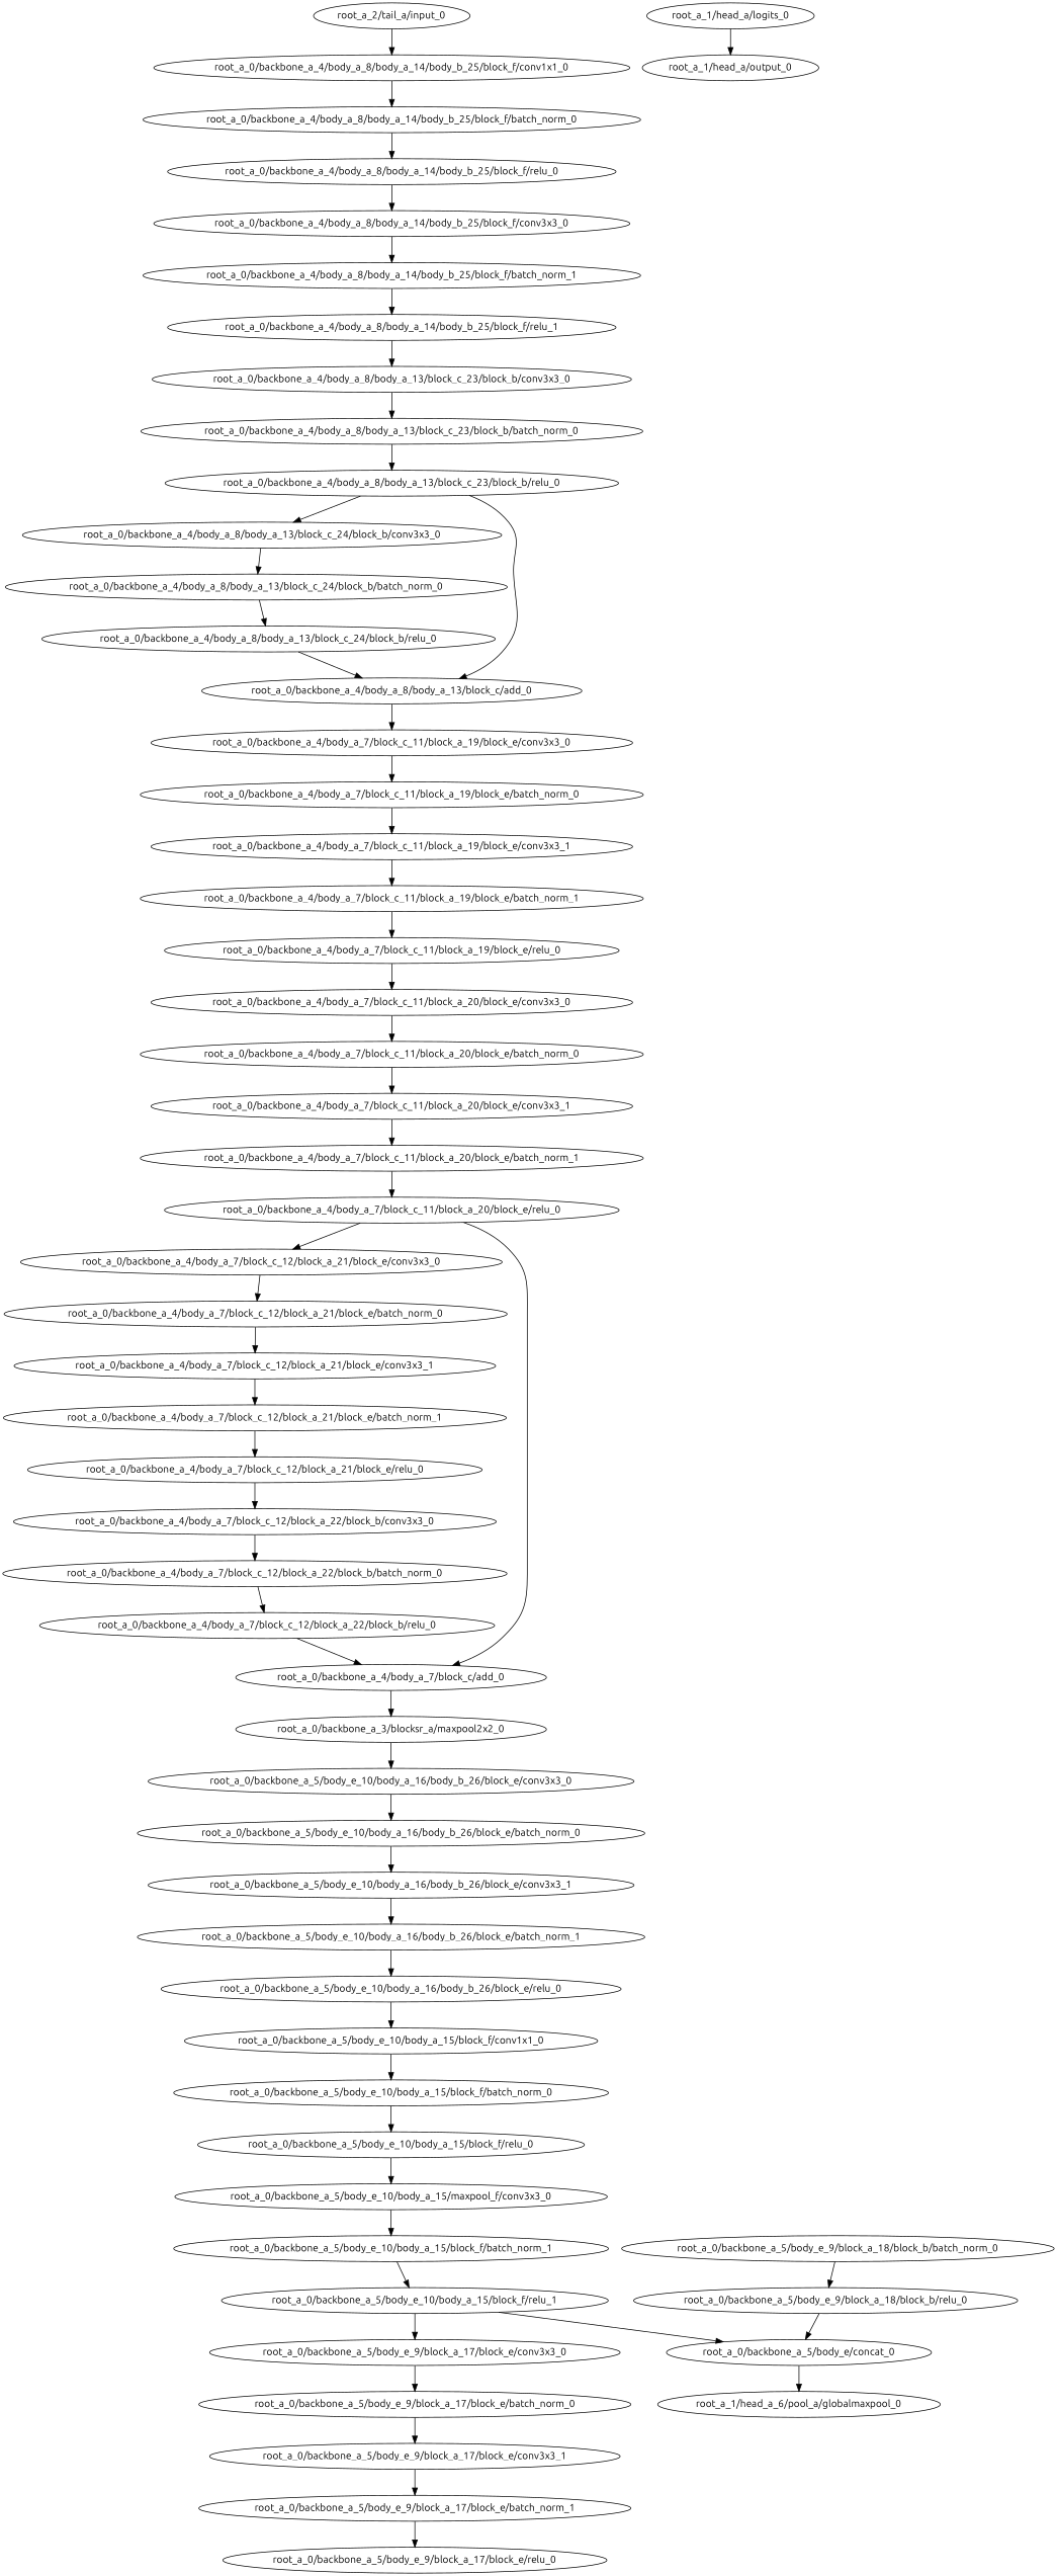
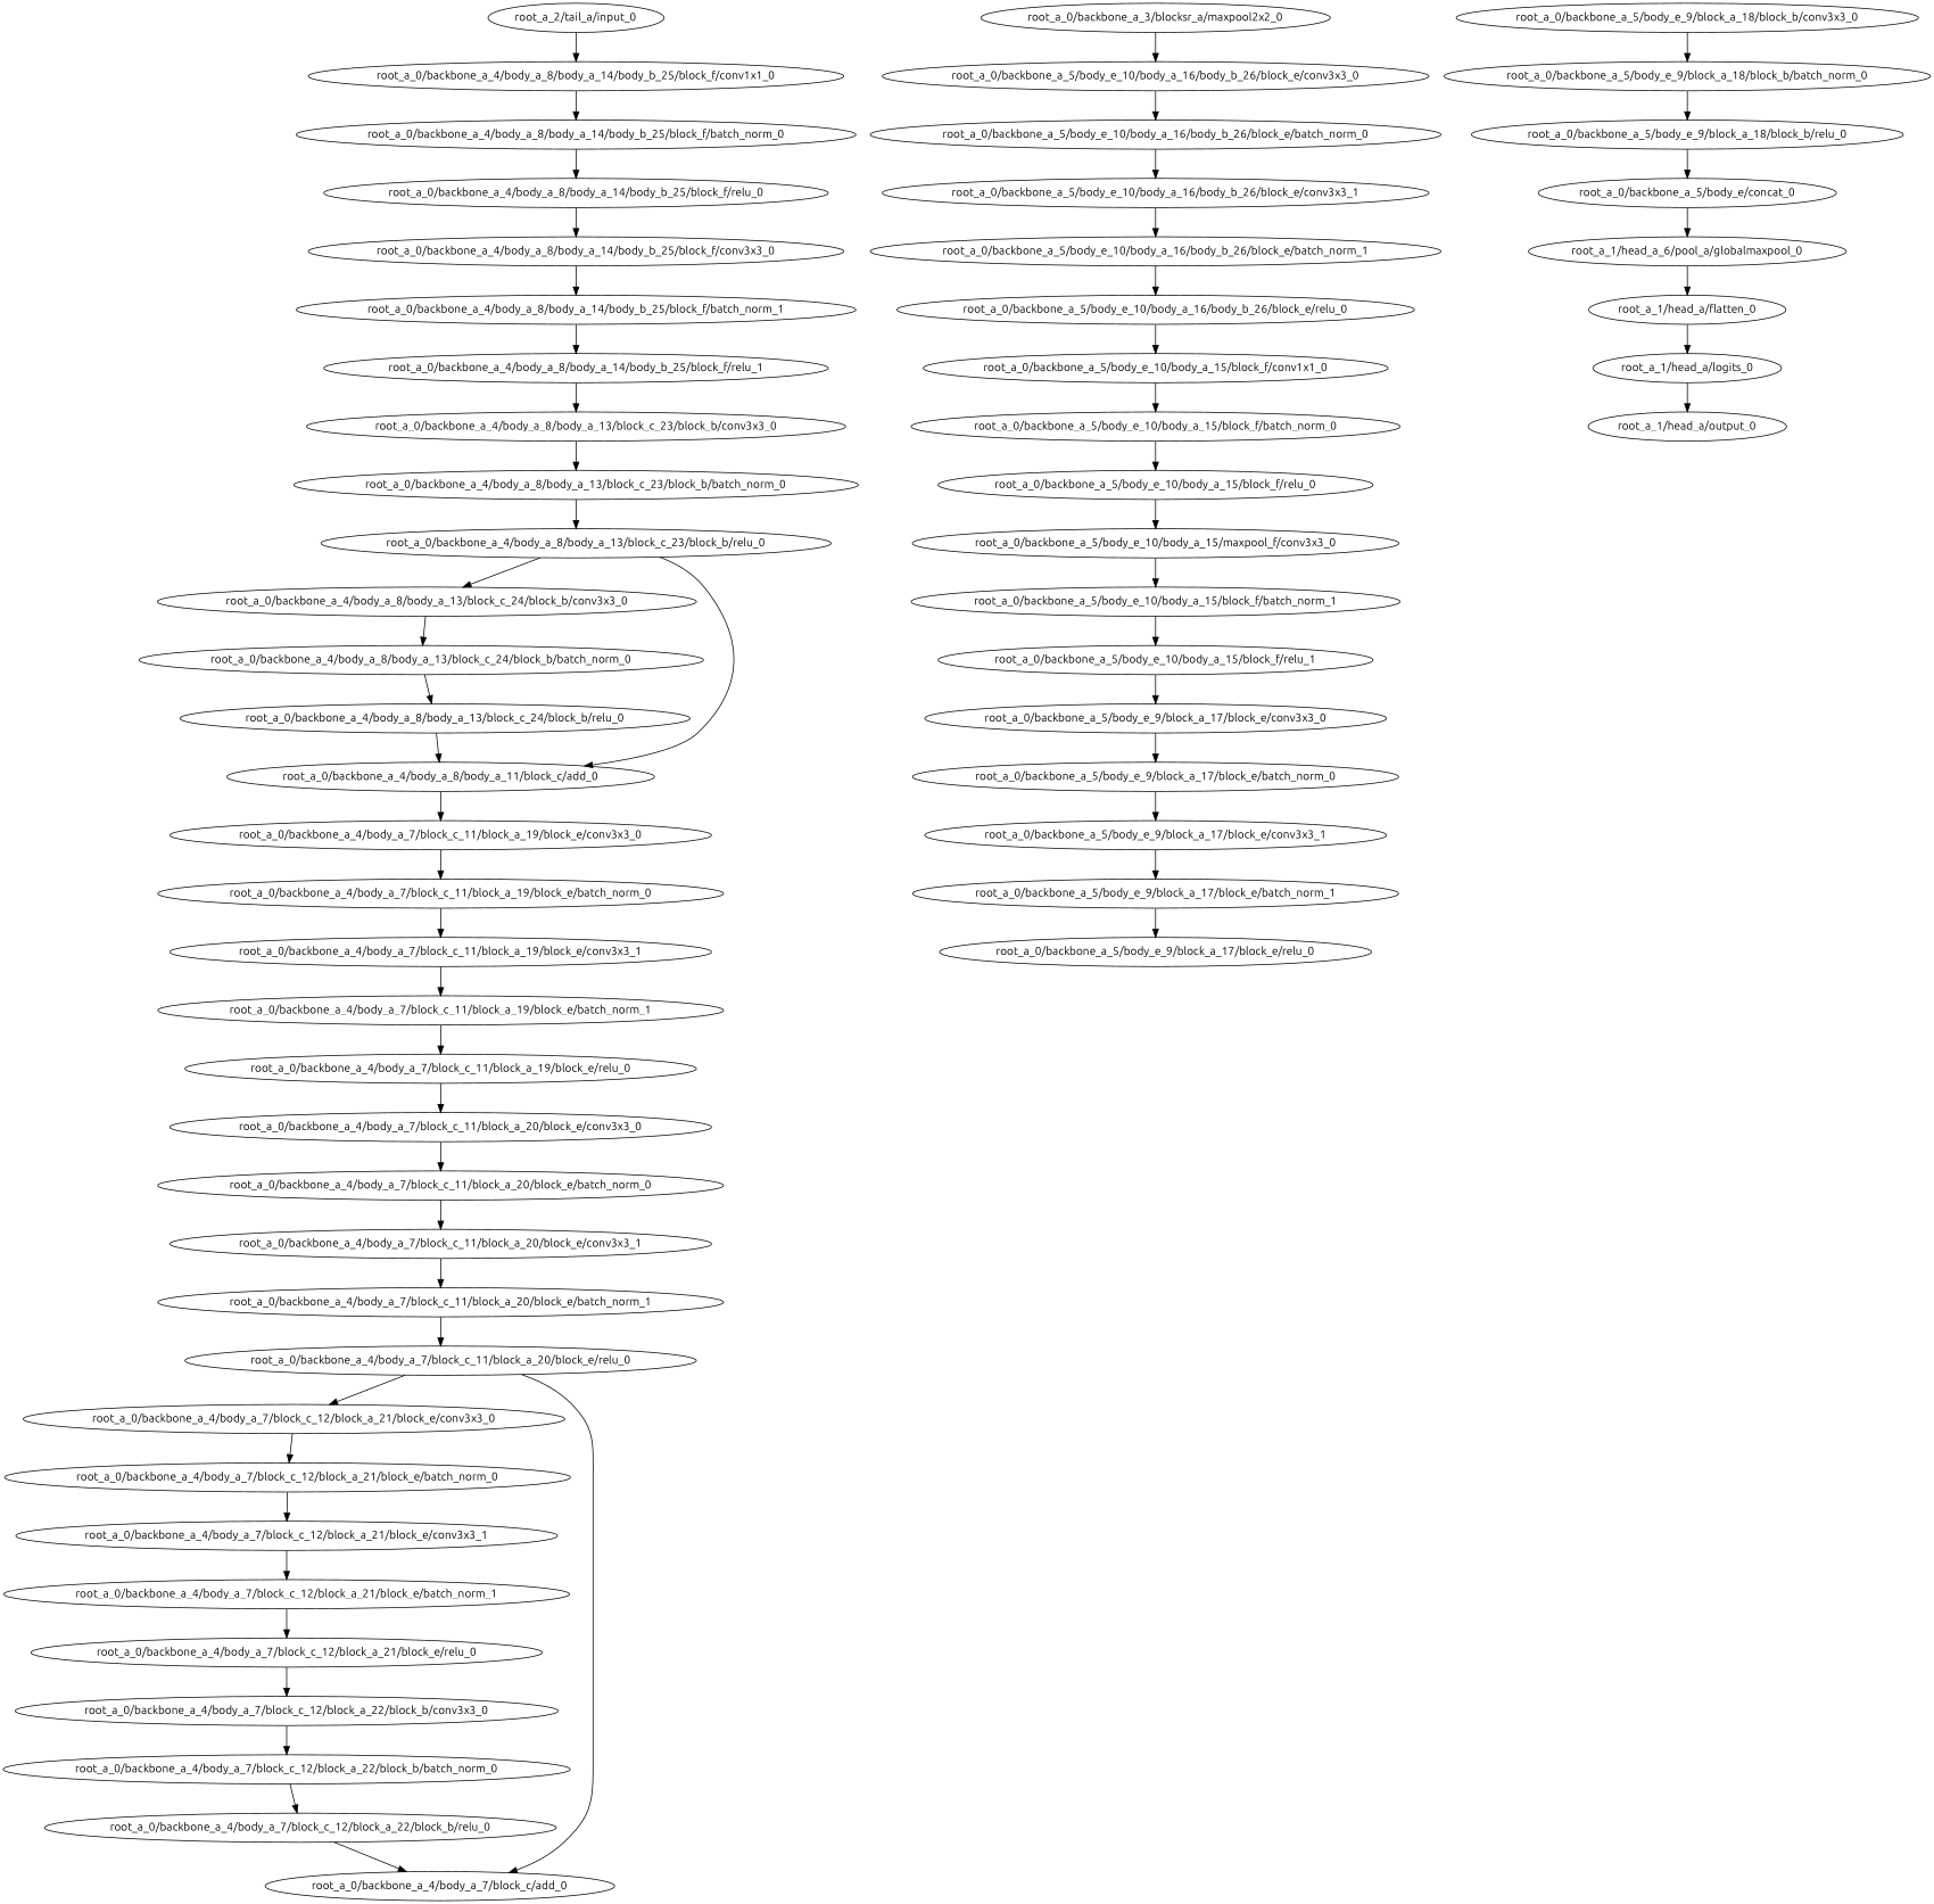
  digraph {
    fontname=Ubuntu
    node [fontname=Ubuntu]
    edge [fontname=Ubuntu]
    "root_a_2/tail_a/input_0"
    "root_a_0/backbone_a_4/body_a_8/body_a_14/body_b_25/block_f/conv1x1_0"
    "root_a_0/backbone_a_4/body_a_8/body_a_14/body_b_25/block_f/batch_norm_0"
    "root_a_0/backbone_a_4/body_a_8/body_a_14/body_b_25/block_f/relu_0"
    "root_a_0/backbone_a_4/body_a_8/body_a_14/body_b_25/block_f/conv3x3_0"
    "root_a_0/backbone_a_4/body_a_8/body_a_14/body_b_25/block_f/batch_norm_1"
    "root_a_0/backbone_a_4/body_a_8/body_a_14/body_b_25/block_f/relu_1"
    "root_a_0/backbone_a_4/body_a_8/body_a_13/block_c_23/block_b/conv3x3_0"
    "root_a_0/backbone_a_4/body_a_8/body_a_13/block_c_23/block_b/batch_norm_0"
    "root_a_0/backbone_a_4/body_a_8/body_a_13/block_c_23/block_b/relu_0"
    "root_a_0/backbone_a_4/body_a_8/body_a_13/block_c_24/block_b/conv3x3_0"
-   "root_a_0/backbone_a_4/body_a_8/body_a_13/block_c/add_0"
+   "root_a_0/backbone_a_4/body_a_8/body_a_13/block_c/add_0" [label="root_a_0/backbone_a_4/body_a_8/body_a_11/block_c/add_0"]
    "root_a_0/backbone_a_4/body_a_8/body_a_13/block_c_24/block_b/batch_norm_0"
    "root_a_0/backbone_a_4/body_a_7/block_c_11/block_a_19/block_e/conv3x3_0"
    "root_a_0/backbone_a_4/body_a_8/body_a_13/block_c_24/block_b/relu_0"
    "root_a_0/backbone_a_4/body_a_7/block_c_11/block_a_19/block_e/batch_norm_0"
    "root_a_0/backbone_a_4/body_a_7/block_c_11/block_a_19/block_e/conv3x3_1"
    "root_a_0/backbone_a_4/body_a_7/block_c_11/block_a_19/block_e/batch_norm_1"
    "root_a_0/backbone_a_4/body_a_7/block_c_11/block_a_19/block_e/relu_0"
    "root_a_0/backbone_a_4/body_a_7/block_c_11/block_a_20/block_e/conv3x3_0"
    "root_a_0/backbone_a_4/body_a_7/block_c_11/block_a_20/block_e/batch_norm_0"
    "root_a_0/backbone_a_4/body_a_7/block_c_11/block_a_20/block_e/conv3x3_1"
    "root_a_0/backbone_a_4/body_a_7/block_c_11/block_a_20/block_e/batch_norm_1"
    "root_a_0/backbone_a_4/body_a_7/block_c_11/block_a_20/block_e/relu_0"
    "root_a_0/backbone_a_4/body_a_7/block_c_12/block_a_21/block_e/conv3x3_0"
    "root_a_0/backbone_a_4/body_a_7/block_c/add_0"
    "root_a_0/backbone_a_4/body_a_7/block_c_12/block_a_21/block_e/batch_norm_0"
    "root_a_0/backbone_a_3/blocksr_a/maxpool2x2_0"
    "root_a_0/backbone_a_4/body_a_7/block_c_12/block_a_21/block_e/conv3x3_1"
    "root_a_0/backbone_a_4/body_a_7/block_c_12/block_a_21/block_e/batch_norm_1"
    "root_a_0/backbone_a_4/body_a_7/block_c_12/block_a_21/block_e/relu_0"
    "root_a_0/backbone_a_4/body_a_7/block_c_12/block_a_22/block_b/conv3x3_0"
    "root_a_0/backbone_a_4/body_a_7/block_c_12/block_a_22/block_b/batch_norm_0"
    "root_a_0/backbone_a_4/body_a_7/block_c_12/block_a_22/block_b/relu_0"
    "root_a_0/backbone_a_5/body_e_10/body_a_16/body_b_26/block_e/conv3x3_0"
    "root_a_0/backbone_a_5/body_e_10/body_a_16/body_b_26/block_e/batch_norm_0"
    "root_a_0/backbone_a_5/body_e_10/body_a_16/body_b_26/block_e/conv3x3_1"
    "root_a_0/backbone_a_5/body_e_10/body_a_16/body_b_26/block_e/batch_norm_1"
    "root_a_0/backbone_a_5/body_e_10/body_a_16/body_b_26/block_e/relu_0"
    "root_a_0/backbone_a_5/body_e_10/body_a_15/block_f/conv1x1_0"
    "root_a_0/backbone_a_5/body_e_10/body_a_15/block_f/batch_norm_0"
    "root_a_0/backbone_a_5/body_e_10/body_a_15/block_f/relu_0"
    n43 [label="root_a_0/backbone_a_5/body_e_10/body_a_15/maxpool_f/conv3x3_0"]
    "root_a_0/backbone_a_5/body_e_10/body_a_15/block_f/batch_norm_1"
    "root_a_0/backbone_a_5/body_e_10/body_a_15/block_f/relu_1"
    "root_a_0/backbone_a_5/body_e_9/block_a_17/block_e/conv3x3_0"
    "root_a_0/backbone_a_5/body_e/concat_0"
    "root_a_0/backbone_a_5/body_e_9/block_a_17/block_e/batch_norm_0"
    "root_a_1/head_a_6/pool_a/globalmaxpool_0"
    "root_a_0/backbone_a_5/body_e_9/block_a_17/block_e/conv3x3_1"
    "root_a_0/backbone_a_5/body_e_9/block_a_17/block_e/batch_norm_1"
    "root_a_0/backbone_a_5/body_e_9/block_a_17/block_e/relu_0"
+   "root_a_0/backbone_a_5/body_e_9/block_a_18/block_b/conv3x3_0"
    "root_a_0/backbone_a_5/body_e_9/block_a_18/block_b/batch_norm_0"
    "root_a_0/backbone_a_5/body_e_9/block_a_18/block_b/relu_0"
+   "root_a_1/head_a/flatten_0"
    "root_a_1/head_a/logits_0"
    "root_a_1/head_a/output_0"
    "root_a_2/tail_a/input_0" -> "root_a_0/backbone_a_4/body_a_8/body_a_14/body_b_25/block_f/conv1x1_0"
    "root_a_0/backbone_a_4/body_a_8/body_a_14/body_b_25/block_f/conv1x1_0" -> "root_a_0/backbone_a_4/body_a_8/body_a_14/body_b_25/block_f/batch_norm_0"
    "root_a_0/backbone_a_4/body_a_8/body_a_14/body_b_25/block_f/batch_norm_0" -> "root_a_0/backbone_a_4/body_a_8/body_a_14/body_b_25/block_f/relu_0"
    "root_a_0/backbone_a_4/body_a_8/body_a_14/body_b_25/block_f/relu_0" -> "root_a_0/backbone_a_4/body_a_8/body_a_14/body_b_25/block_f/conv3x3_0"
    "root_a_0/backbone_a_4/body_a_8/body_a_14/body_b_25/block_f/conv3x3_0" -> "root_a_0/backbone_a_4/body_a_8/body_a_14/body_b_25/block_f/batch_norm_1"
    "root_a_0/backbone_a_4/body_a_8/body_a_14/body_b_25/block_f/batch_norm_1" -> "root_a_0/backbone_a_4/body_a_8/body_a_14/body_b_25/block_f/relu_1"
    "root_a_0/backbone_a_4/body_a_8/body_a_14/body_b_25/block_f/relu_1" -> "root_a_0/backbone_a_4/body_a_8/body_a_13/block_c_23/block_b/conv3x3_0"
    "root_a_0/backbone_a_4/body_a_8/body_a_13/block_c_23/block_b/conv3x3_0" -> "root_a_0/backbone_a_4/body_a_8/body_a_13/block_c_23/block_b/batch_norm_0"
    "root_a_0/backbone_a_4/body_a_8/body_a_13/block_c_23/block_b/batch_norm_0" -> "root_a_0/backbone_a_4/body_a_8/body_a_13/block_c_23/block_b/relu_0"
    "root_a_0/backbone_a_4/body_a_8/body_a_13/block_c_23/block_b/relu_0" -> "root_a_0/backbone_a_4/body_a_8/body_a_13/block_c_24/block_b/conv3x3_0"
    "root_a_0/backbone_a_4/body_a_8/body_a_13/block_c_23/block_b/relu_0" -> "root_a_0/backbone_a_4/body_a_8/body_a_13/block_c/add_0"
    "root_a_0/backbone_a_4/body_a_8/body_a_13/block_c_24/block_b/conv3x3_0" -> "root_a_0/backbone_a_4/body_a_8/body_a_13/block_c_24/block_b/batch_norm_0"
    "root_a_0/backbone_a_4/body_a_8/body_a_13/block_c/add_0" -> "root_a_0/backbone_a_4/body_a_7/block_c_11/block_a_19/block_e/conv3x3_0"
    "root_a_0/backbone_a_4/body_a_8/body_a_13/block_c_24/block_b/batch_norm_0" -> "root_a_0/backbone_a_4/body_a_8/body_a_13/block_c_24/block_b/relu_0"
    "root_a_0/backbone_a_4/body_a_7/block_c_11/block_a_19/block_e/conv3x3_0" -> "root_a_0/backbone_a_4/body_a_7/block_c_11/block_a_19/block_e/batch_norm_0"
    "root_a_0/backbone_a_4/body_a_8/body_a_13/block_c_24/block_b/relu_0" -> "root_a_0/backbone_a_4/body_a_8/body_a_13/block_c/add_0"
    "root_a_0/backbone_a_4/body_a_7/block_c_11/block_a_19/block_e/batch_norm_0" -> "root_a_0/backbone_a_4/body_a_7/block_c_11/block_a_19/block_e/conv3x3_1"
    "root_a_0/backbone_a_4/body_a_7/block_c_11/block_a_19/block_e/conv3x3_1" -> "root_a_0/backbone_a_4/body_a_7/block_c_11/block_a_19/block_e/batch_norm_1"
    "root_a_0/backbone_a_4/body_a_7/block_c_11/block_a_19/block_e/batch_norm_1" -> "root_a_0/backbone_a_4/body_a_7/block_c_11/block_a_19/block_e/relu_0"
    "root_a_0/backbone_a_4/body_a_7/block_c_11/block_a_19/block_e/relu_0" -> "root_a_0/backbone_a_4/body_a_7/block_c_11/block_a_20/block_e/conv3x3_0"
    "root_a_0/backbone_a_4/body_a_7/block_c_11/block_a_20/block_e/conv3x3_0" -> "root_a_0/backbone_a_4/body_a_7/block_c_11/block_a_20/block_e/batch_norm_0"
    "root_a_0/backbone_a_4/body_a_7/block_c_11/block_a_20/block_e/batch_norm_0" -> "root_a_0/backbone_a_4/body_a_7/block_c_11/block_a_20/block_e/conv3x3_1"
    "root_a_0/backbone_a_4/body_a_7/block_c_11/block_a_20/block_e/conv3x3_1" -> "root_a_0/backbone_a_4/body_a_7/block_c_11/block_a_20/block_e/batch_norm_1"
    "root_a_0/backbone_a_4/body_a_7/block_c_11/block_a_20/block_e/batch_norm_1" -> "root_a_0/backbone_a_4/body_a_7/block_c_11/block_a_20/block_e/relu_0"
    "root_a_0/backbone_a_4/body_a_7/block_c_11/block_a_20/block_e/relu_0" -> "root_a_0/backbone_a_4/body_a_7/block_c_12/block_a_21/block_e/conv3x3_0"
    "root_a_0/backbone_a_4/body_a_7/block_c_11/block_a_20/block_e/relu_0" -> "root_a_0/backbone_a_4/body_a_7/block_c/add_0"
    "root_a_0/backbone_a_4/body_a_7/block_c_12/block_a_21/block_e/conv3x3_0" -> "root_a_0/backbone_a_4/body_a_7/block_c_12/block_a_21/block_e/batch_norm_0"
-   "root_a_0/backbone_a_4/body_a_7/block_c/add_0" -> "root_a_0/backbone_a_3/blocksr_a/maxpool2x2_0"
    "root_a_0/backbone_a_4/body_a_7/block_c_12/block_a_21/block_e/batch_norm_0" -> "root_a_0/backbone_a_4/body_a_7/block_c_12/block_a_21/block_e/conv3x3_1"
    "root_a_0/backbone_a_3/blocksr_a/maxpool2x2_0" -> "root_a_0/backbone_a_5/body_e_10/body_a_16/body_b_26/block_e/conv3x3_0"
    "root_a_0/backbone_a_4/body_a_7/block_c_12/block_a_21/block_e/conv3x3_1" -> "root_a_0/backbone_a_4/body_a_7/block_c_12/block_a_21/block_e/batch_norm_1"
    "root_a_0/backbone_a_4/body_a_7/block_c_12/block_a_21/block_e/batch_norm_1" -> "root_a_0/backbone_a_4/body_a_7/block_c_12/block_a_21/block_e/relu_0"
    "root_a_0/backbone_a_4/body_a_7/block_c_12/block_a_21/block_e/relu_0" -> "root_a_0/backbone_a_4/body_a_7/block_c_12/block_a_22/block_b/conv3x3_0"
    "root_a_0/backbone_a_4/body_a_7/block_c_12/block_a_22/block_b/conv3x3_0" -> "root_a_0/backbone_a_4/body_a_7/block_c_12/block_a_22/block_b/batch_norm_0"
    "root_a_0/backbone_a_4/body_a_7/block_c_12/block_a_22/block_b/batch_norm_0" -> "root_a_0/backbone_a_4/body_a_7/block_c_12/block_a_22/block_b/relu_0"
    "root_a_0/backbone_a_4/body_a_7/block_c_12/block_a_22/block_b/relu_0" -> "root_a_0/backbone_a_4/body_a_7/block_c/add_0"
    "root_a_0/backbone_a_5/body_e_10/body_a_16/body_b_26/block_e/conv3x3_0" -> "root_a_0/backbone_a_5/body_e_10/body_a_16/body_b_26/block_e/batch_norm_0"
    "root_a_0/backbone_a_5/body_e_10/body_a_16/body_b_26/block_e/batch_norm_0" -> "root_a_0/backbone_a_5/body_e_10/body_a_16/body_b_26/block_e/conv3x3_1"
    "root_a_0/backbone_a_5/body_e_10/body_a_16/body_b_26/block_e/conv3x3_1" -> "root_a_0/backbone_a_5/body_e_10/body_a_16/body_b_26/block_e/batch_norm_1"
    "root_a_0/backbone_a_5/body_e_10/body_a_16/body_b_26/block_e/batch_norm_1" -> "root_a_0/backbone_a_5/body_e_10/body_a_16/body_b_26/block_e/relu_0"
    "root_a_0/backbone_a_5/body_e_10/body_a_16/body_b_26/block_e/relu_0" -> "root_a_0/backbone_a_5/body_e_10/body_a_15/block_f/conv1x1_0"
    "root_a_0/backbone_a_5/body_e_10/body_a_15/block_f/conv1x1_0" -> "root_a_0/backbone_a_5/body_e_10/body_a_15/block_f/batch_norm_0"
    "root_a_0/backbone_a_5/body_e_10/body_a_15/block_f/batch_norm_0" -> "root_a_0/backbone_a_5/body_e_10/body_a_15/block_f/relu_0"
    "root_a_0/backbone_a_5/body_e_10/body_a_15/block_f/relu_0" -> n43
    n43 -> "root_a_0/backbone_a_5/body_e_10/body_a_15/block_f/batch_norm_1"
    "root_a_0/backbone_a_5/body_e_10/body_a_15/block_f/batch_norm_1" -> "root_a_0/backbone_a_5/body_e_10/body_a_15/block_f/relu_1"
    "root_a_0/backbone_a_5/body_e_10/body_a_15/block_f/relu_1" -> "root_a_0/backbone_a_5/body_e_9/block_a_17/block_e/conv3x3_0"
-   "root_a_0/backbone_a_5/body_e_10/body_a_15/block_f/relu_1" -> "root_a_0/backbone_a_5/body_e/concat_0"
    "root_a_0/backbone_a_5/body_e_9/block_a_17/block_e/conv3x3_0" -> "root_a_0/backbone_a_5/body_e_9/block_a_17/block_e/batch_norm_0"
    "root_a_0/backbone_a_5/body_e/concat_0" -> "root_a_1/head_a_6/pool_a/globalmaxpool_0"
    "root_a_0/backbone_a_5/body_e_9/block_a_17/block_e/batch_norm_0" -> "root_a_0/backbone_a_5/body_e_9/block_a_17/block_e/conv3x3_1"
+   "root_a_1/head_a_6/pool_a/globalmaxpool_0" -> "root_a_1/head_a/flatten_0"
    "root_a_0/backbone_a_5/body_e_9/block_a_17/block_e/conv3x3_1" -> "root_a_0/backbone_a_5/body_e_9/block_a_17/block_e/batch_norm_1"
    "root_a_0/backbone_a_5/body_e_9/block_a_17/block_e/batch_norm_1" -> "root_a_0/backbone_a_5/body_e_9/block_a_17/block_e/relu_0"
+   "root_a_0/backbone_a_5/body_e_9/block_a_18/block_b/conv3x3_0" -> "root_a_0/backbone_a_5/body_e_9/block_a_18/block_b/batch_norm_0"
    "root_a_0/backbone_a_5/body_e_9/block_a_18/block_b/batch_norm_0" -> "root_a_0/backbone_a_5/body_e_9/block_a_18/block_b/relu_0"
    "root_a_0/backbone_a_5/body_e_9/block_a_18/block_b/relu_0" -> "root_a_0/backbone_a_5/body_e/concat_0"
+   "root_a_1/head_a/flatten_0" -> "root_a_1/head_a/logits_0"
    "root_a_1/head_a/logits_0" -> "root_a_1/head_a/output_0"
  }
